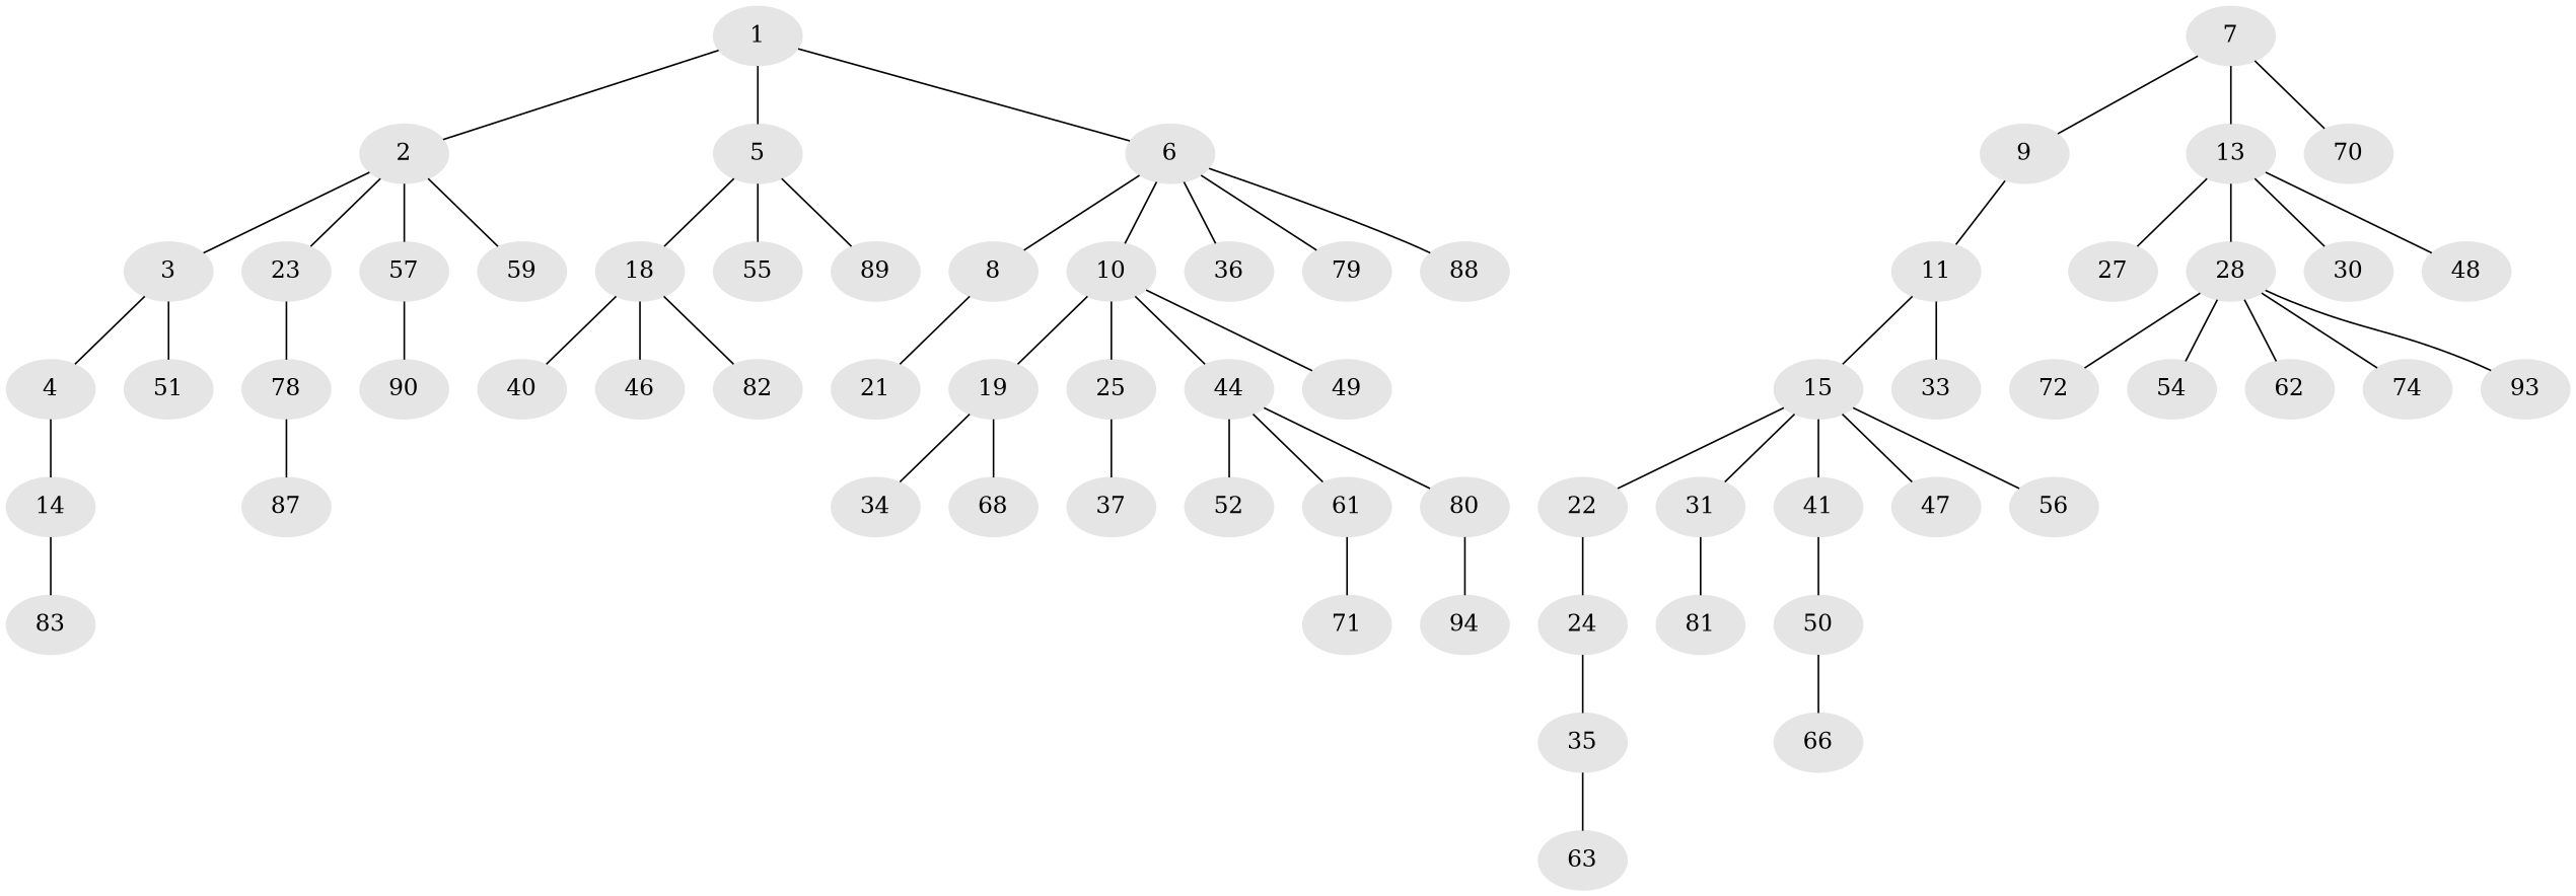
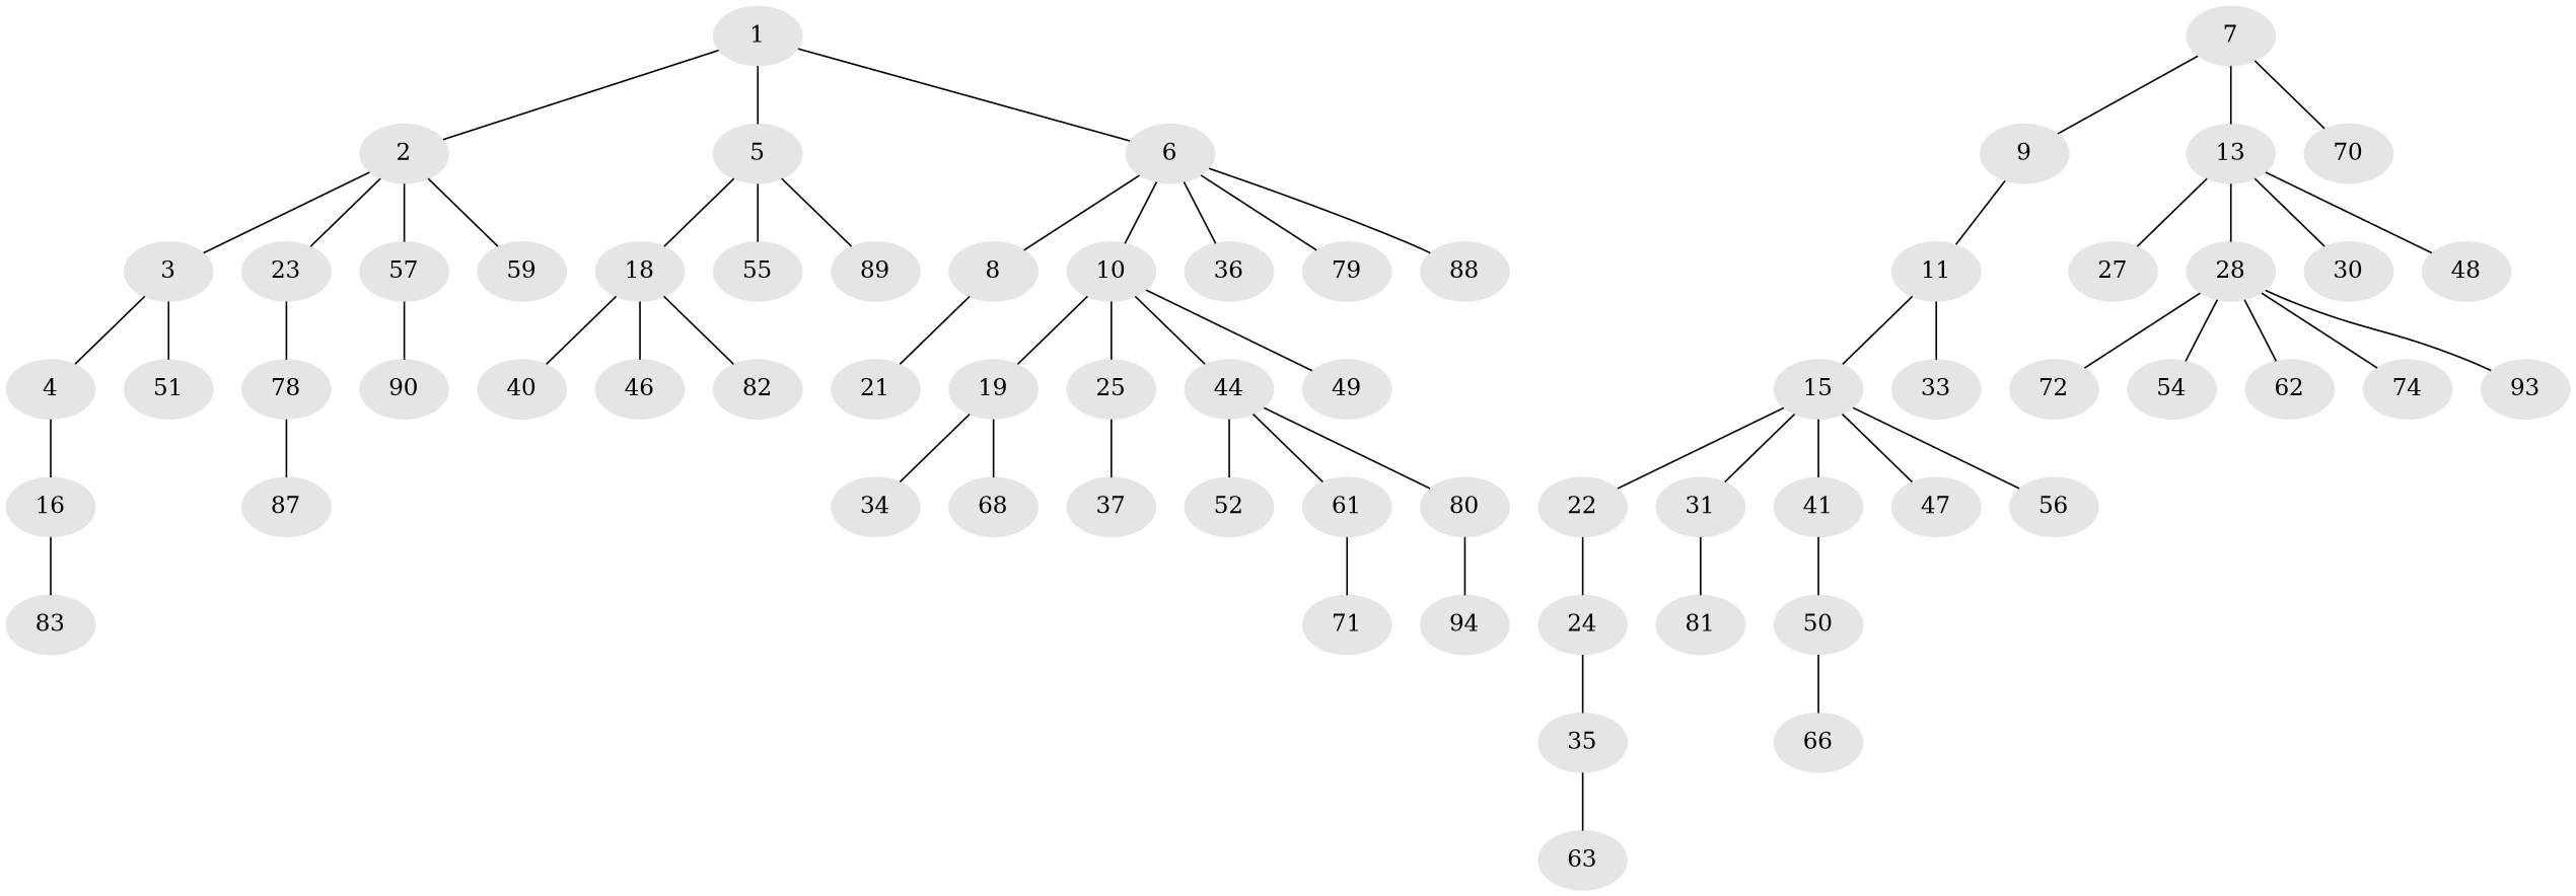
  graph {
    node [color=gray90 style=filled]
    1 [super="+75"]
    2 [super="+12"]
    5 [super="+39"]
    6
    3
    23 [super="+53"]
    57
    59
    18 [super="+42"]
    55
    89
    8 [super="+16"]
    10 [super="+69"]
    36 [super="+92"]
    79
    88
    4
    51
    78
    90
-   14 [super="+67"]
+   14 [super="+67" label=16]
    9 [super="+58"]
    7
    13 [super="+20"]
    70
    83 [super="+84"]
    40
    46 [super="+86"]
    82
    21 [super="+26"]
    19 [super="+38"]
    25 [super="+76"]
    44 [super="+60"]
    49
    11 [super="+43"]
    27 [super="+77"]
    28 [super="+29"]
    30
    48
    15 [super="+17"]
    33
    34 [super="+65"]
    68 [super="+72"]
    37 [super="+64"]
    52
    61
    80
    22
    31 [super="+73"]
    41 [super="+91"]
    47
    56
    n53 [label=72 super="+45"]
    54
    62
    74
    93
    24
    81
    50
    35
    87
    63
    66
    71 [super="+85"]
    94 [super="+95"]
    1 -- 2
    1 -- 5
    1 -- 6
    2 -- 3
    2 -- 23
    2 -- 57
    2 -- 59
    5 -- 18
    5 -- 55
    5 -- 89
    6 -- 8
    6 -- 10
    6 -- 36
    6 -- 79
    6 -- 88
    3 -- 4
    3 -- 51
    23 -- 78
    57 -- 90
    18 -- 40
    18 -- 46
    18 -- 82
    8 -- 21
    10 -- 19
    10 -- 25
    10 -- 44
    10 -- 49
    4 -- 14
    78 -- 87
    14 -- 83
    9 -- 11
    7 -- 9
    7 -- 13
    7 -- 70
    13 -- 27
    13 -- 28
    13 -- 30
    13 -- 48
    19 -- 34
    19 -- 68
    25 -- 37
    44 -- 52
    44 -- 61
    44 -- 80
    11 -- 15
    11 -- 33
    28 -- n53
    28 -- 54
    28 -- 62
    28 -- 74
    28 -- 93
    15 -- 22
    15 -- 31
    15 -- 41
    15 -- 47
    15 -- 56
    61 -- 71
    80 -- 94
    22 -- 24
    31 -- 81
    41 -- 50
    24 -- 35
    50 -- 66
    35 -- 63
  }
